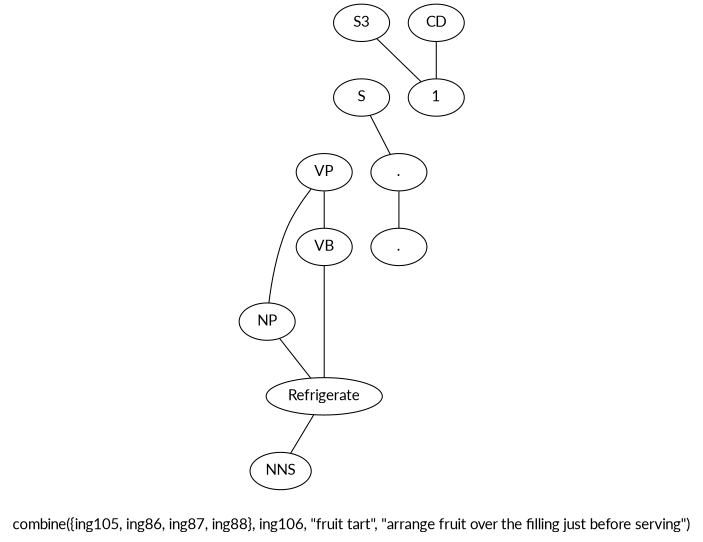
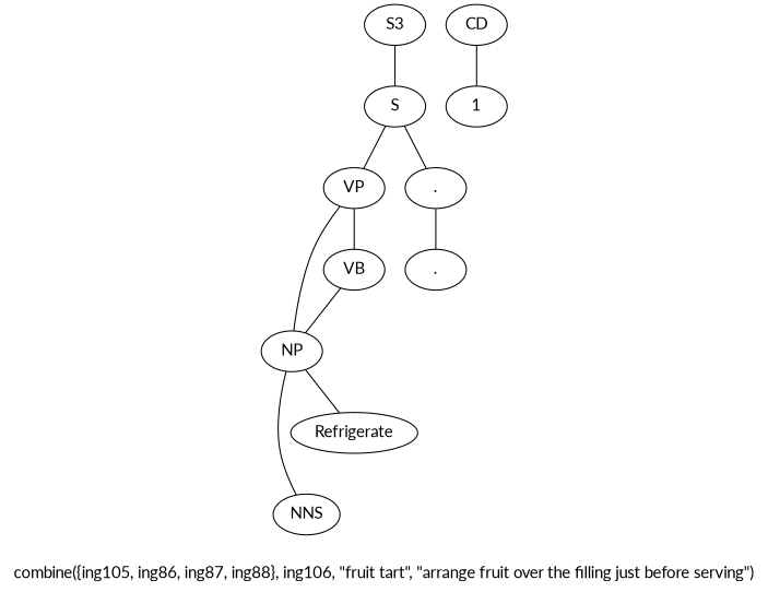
  graph {
    fontname=Lato
    label="combine({ing105, ing86, ing87, ing88}, ing106, \"fruit tart\", \"arrange fruit over the filling just before serving\")"
    node [fontname=Lato]
    edge [fontname=Lato]
    n1 [label=S3]
    n2 [label=S]
    n3 [label=VP]
    n4 [label="."]
    n5 [label=VB]
    n6 [label=NP]
    n7 [label="."]
    n8 [label=Refrigerate]
    n9 [label=NNS]
    n10 [label=CD]
    n11 [label=1]
-   n1 -- n11
+   n1 -- n2
+   n2 -- n3
    n2 -- n4
    n3 -- n5
    n3 -- n6
    n4 -- n7
-   n5 -- n8
+   n5 -- n6
    n6 -- n8
-   n8 -- n9
+   n6 -- n9
    n10 -- n11
  }
